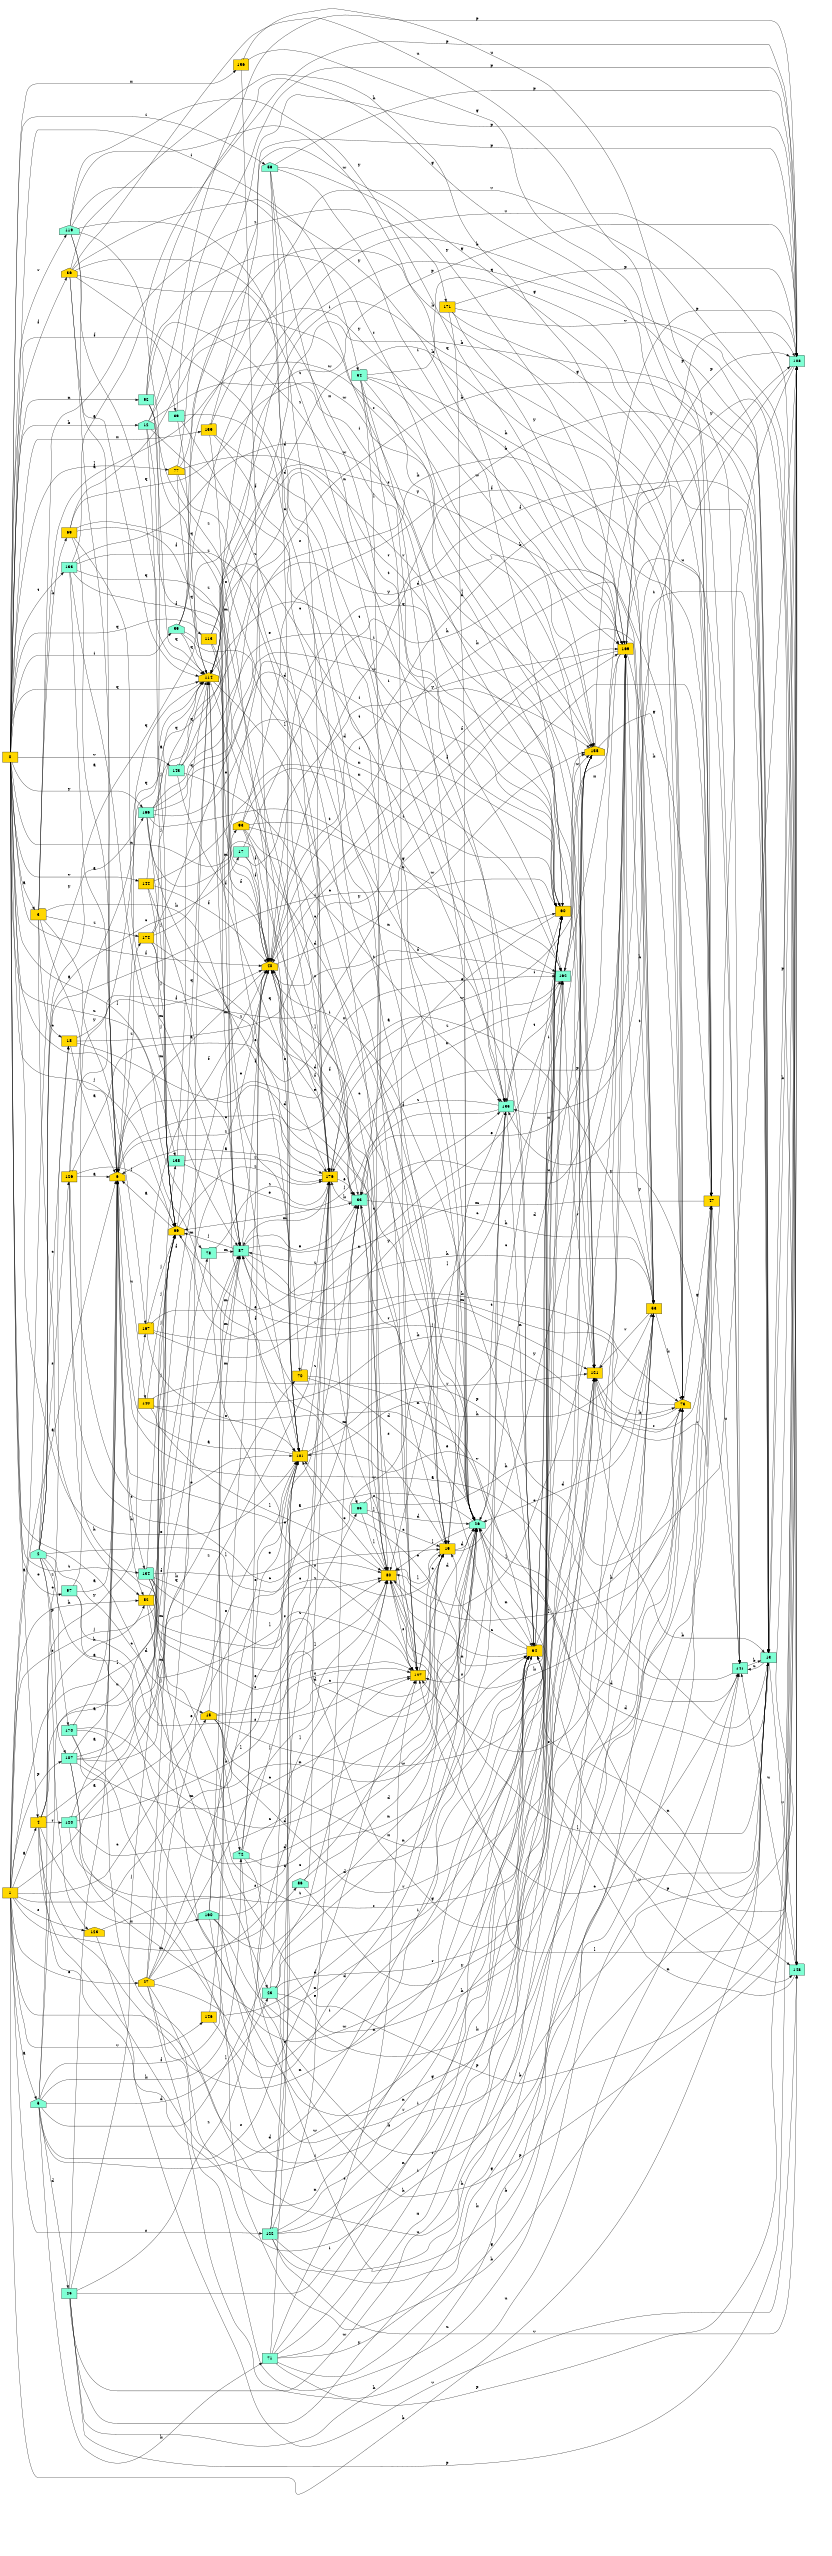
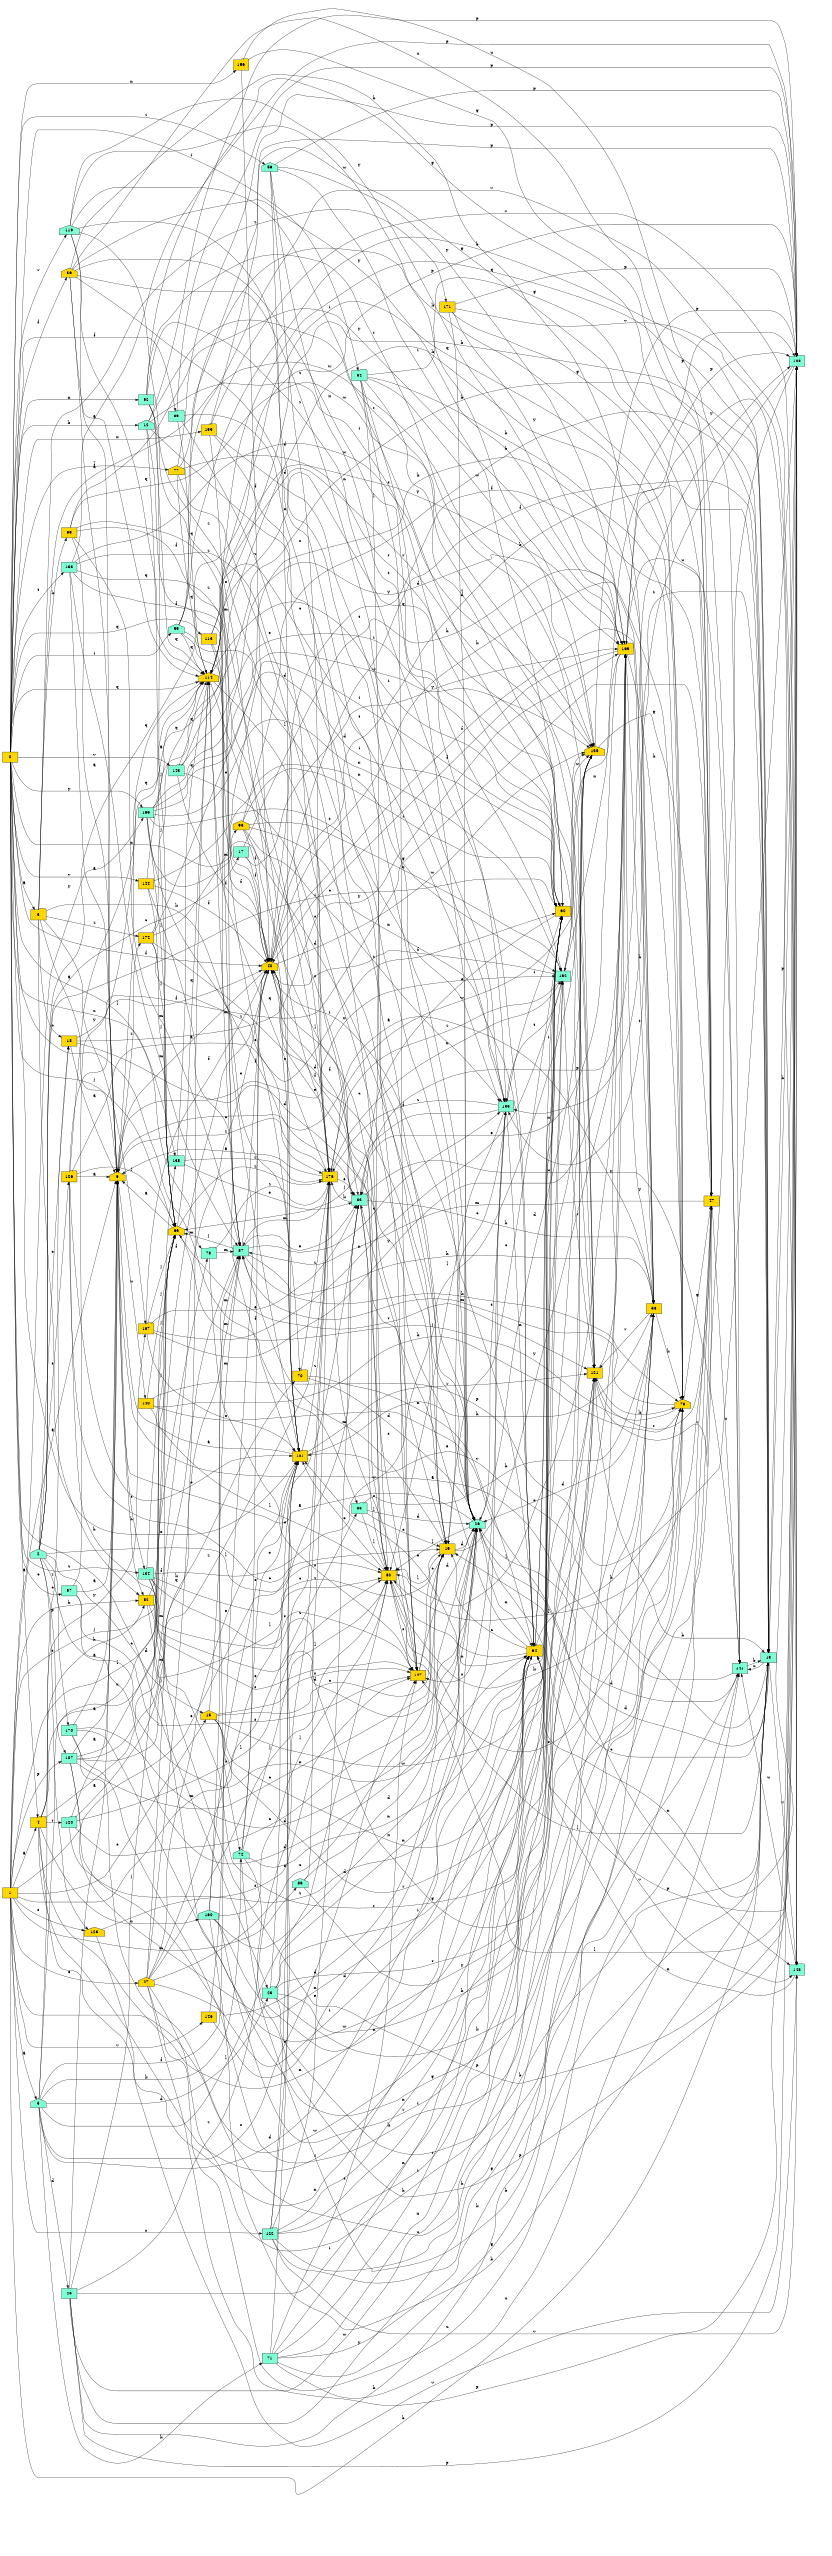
  strict digraph {
    rankdir=LR
    node [fillcolor=gold shape=box style=filled]
    3 [shape=folder]
    0
    4 [shape=folder]
    12 [fillcolor=aquamarine shape=house]
    23 [fillcolor=aquamarine shape=folder]
    36 [shape=house]
    39 [fillcolor=aquamarine shape=folder]
    40 [shape=house]
    54 [fillcolor=aquamarine shape=folder]
    56 [fillcolor=aquamarine shape=house]
    59 [fillcolor=aquamarine shape=house]
    66 [shape=house]
    77 [shape=house]
    78 [fillcolor=aquamarine shape=folder]
    85 [fillcolor=aquamarine shape=folder]
    92 [fillcolor=aquamarine]
    93 [shape=house]
    97 [fillcolor=aquamarine]
    101 [shape=folder]
    113
    114 [shape=house]
    119 [fillcolor=aquamarine shape=house]
    133 [fillcolor=aquamarine]
    134 [fillcolor=aquamarine shape=folder]
    138 [fillcolor=aquamarine]
    143 [fillcolor=aquamarine shape=folder]
    144
    156 [shape=folder]
    159 [shape=folder]
    166 [fillcolor=aquamarine]
    6 [shape=house]
    52
    155 [shape=house]
    18
    69
    70 [shape=folder]
    167 [shape=folder]
    171
    174
    60
    94 [shape=folder]
    120 [fillcolor=aquamarine shape=folder]
    148 [fillcolor=aquamarine shape=folder]
    160 [fillcolor=aquamarine shape=house]
    108 [fillcolor=aquamarine shape=folder]
    19
    121
    13 [fillcolor=aquamarine]
    53
    73 [shape=house]
    26 [fillcolor=aquamarine shape=house]
    162 [fillcolor=aquamarine]
    135 [fillcolor=aquamarine shape=folder]
    141 [fillcolor=aquamarine shape=folder]
    169 [shape=folder]
    127
    176
    33 [fillcolor=aquamarine shape=folder]
    47
    80
    87 [fillcolor=aquamarine]
    1
    5 [fillcolor=aquamarine shape=house]
    15 [shape=house]
    27 [shape=house]
    86 [fillcolor=aquamarine shape=house]
    107 [fillcolor=aquamarine]
    122 [fillcolor=aquamarine shape=folder]
    123 [shape=house]
    146
    25 [fillcolor=aquamarine]
    71 [fillcolor=aquamarine]
    72 [fillcolor=aquamarine shape=house]
    140
    2 [fillcolor=aquamarine shape=house]
    17 [fillcolor=aquamarine]
    126 [shape=folder]
    170 [fillcolor=aquamarine shape=folder]
    3 -> 6 [label=a]
    3 -> 52 [label=h]
    3 -> 155 [label=w]
    3 -> 18 [label=c]
    3 -> 69 [label=k]
    3 -> 70 [label=k]
    3 -> 167 [label=y]
    3 -> 171 [label=z]
    3 -> 174 [label=z]
    0 -> 3 [label=a]
    0 -> 4 [label=a]
    0 -> 12 [label=b]
    0 -> 23 [label=d]
    0 -> 36 [label=f]
    0 -> 39 [label=f]
    0 -> 40 [label=f]
    0 -> 54 [label=i]
    0 -> 56 [label=i]
    0 -> 59 [label=i]
    0 -> 66 [label=j]
    0 -> 77 [label=l]
    0 -> 78 [label=l]
    0 -> 85 [label=m]
    0 -> 92 [label=n]
    0 -> 93 [label=n]
    0 -> 97 [label=o]
    0 -> 101 [label=o]
    0 -> 113 [label=q]
    0 -> 114 [label=q]
    0 -> 119 [label=r]
    0 -> 133 [label=t]
    0 -> 134 [label=t]
    0 -> 138 [label=u]
    0 -> 143 [label=v]
    0 -> 144 [label=v]
    0 -> 156 [label=x]
    0 -> 159 [label=x]
    0 -> 166 [label=y]
    4 -> 40 [label=f]
    4 -> 52 [label=h]
    4 -> 70 [label=k]
    4 -> 167 [label=y]
    4 -> 60 [label=i]
    4 -> 94 [label=n]
    4 -> 120 [label=r]
    4 -> 148 [label=v]
    4 -> 160 [label=x]
    12 -> 66 [label=j]
    12 -> 101 [label=o]
    12 -> 60 [label=i]
    12 -> 108 [label=p]
    12 -> 19 [label=c]
    12 -> 121 [label=r]
    23 -> 101 [label=o]
    23 -> 60 [label=i]
    23 -> 94 [label=n]
    23 -> 121 [label=r]
    23 -> 13 [label=b]
    23 -> 53 [label=h]
    23 -> 73 [label=k]
    36 -> 114 [label=q]
    36 -> 6 [label=a]
    36 -> 53 [label=h]
    36 -> 26 [label=d]
    36 -> 162 [label=x]
    36 -> 135 [label=t]
    36 -> 141 [label=u]
    36 -> 169 [label=y]
    39 -> 114 [label=q]
    39 -> 108 [label=p]
    39 -> 127 [label=s]
    39 -> 176 [label=z]
    40 -> 101 [label=o]
    40 -> 6 [label=a]
    40 -> 155 [label=w]
    40 -> 19 [label=c]
    40 -> 13 [label=b]
    40 -> 73 [label=k]
    40 -> 33 [label=e]
    54 -> 155 [label=w]
    54 -> 60 [label=i]
    54 -> 53 [label=h]
    54 -> 26 [label=d]
    54 -> 127 [label=s]
    54 -> 47 [label=g]
    54 -> 80 [label=l]
    56 -> 101 [label=o]
    56 -> 60 [label=i]
    56 -> 108 [label=p]
    56 -> 135 [label=t]
    56 -> 169 [label=y]
    56 -> 176 [label=z]
    59 -> 101 [label=o]
    59 -> 114 [label=q]
    59 -> 148 [label=v]
    59 -> 108 [label=p]
    59 -> 13 [label=b]
    59 -> 80 [label=l]
    66 -> 114 [label=q]
    66 -> 6 [label=a]
    66 -> 121 [label=r]
    66 -> 176 [label=z]
    77 -> 114 [label=q]
    77 -> 108 [label=p]
    77 -> 121 [label=r]
    77 -> 73 [label=k]
    77 -> 33 [label=e]
    78 -> 127 [label=s]
    78 -> 176 [label=z]
    78 -> 87 [label=m]
    85 -> 19 [label=c]
    85 -> 53 [label=h]
    85 -> 26 [label=d]
    85 -> 80 [label=l]
    92 -> 66 [label=j]
    92 -> 101 [label=o]
    92 -> 114 [label=q]
    92 -> 94 [label=n]
    92 -> 121 [label=r]
    92 -> 47 [label=g]
    93 -> 40 [label=f]
    93 -> 60 [label=i]
    93 -> 94 [label=n]
    93 -> 13 [label=b]
    93 -> 162 [label=x]
    93 -> 135 [label=t]
    93 -> 80 [label=l]
    97 -> 114 [label=q]
    97 -> 6 [label=a]
    97 -> 26 [label=d]
    97 -> 127 [label=s]
    101 -> 6 [label=a]
    101 -> 121 [label=r]
    101 -> 53 [label=h]
    101 -> 176 [label=z]
    113 -> 40 [label=f]
    113 -> 121 [label=r]
    113 -> 135 [label=t]
    113 -> 87 [label=m]
    114 -> 6 [label=a]
    114 -> 60 [label=i]
    114 -> 19 [label=c]
    114 -> 169 [label=y]
    114 -> 127 [label=s]
    114 -> 87 [label=m]
    119 -> 114 [label=q]
    119 -> 6 [label=a]
    119 -> 155 [label=w]
    119 -> 60 [label=i]
    119 -> 26 [label=d]
    119 -> 169 [label=y]
    119 -> 176 [label=z]
    133 -> 40 [label=f]
    133 -> 6 [label=a]
    133 -> 155 [label=w]
    133 -> 108 [label=p]
    133 -> 26 [label=d]
    133 -> 176 [label=z]
    133 -> 87 [label=m]
    134 -> 66 [label=j]
    134 -> 155 [label=w]
    134 -> 108 [label=p]
    134 -> 19 [label=c]
    134 -> 121 [label=r]
    134 -> 26 [label=d]
    134 -> 127 [label=s]
    134 -> 47 [label=g]
    138 -> 114 [label=q]
    138 -> 176 [label=z]
    138 -> 33 [label=e]
    143 -> 40 [label=f]
    143 -> 114 [label=q]
    143 -> 60 [label=i]
    143 -> 19 [label=c]
    143 -> 73 [label=k]
    144 -> 40 [label=f]
    144 -> 66 [label=j]
    144 -> 101 [label=o]
    144 -> 60 [label=i]
    144 -> 13 [label=b]
    156 -> 40 [label=f]
    156 -> 141 [label=u]
    156 -> 47 [label=g]
    159 -> 148 [label=v]
    159 -> 26 [label=d]
    159 -> 135 [label=t]
    159 -> 47 [label=g]
    159 -> 87 [label=m]
    166 -> 66 [label=j]
    166 -> 155 [label=w]
    166 -> 60 [label=i]
    166 -> 13 [label=b]
    166 -> 26 [label=d]
    166 -> 162 [label=x]
    166 -> 135 [label=t]
    166 -> 169 [label=y]
    166 -> 176 [label=z]
    6 -> 134 [label=t]
    6 -> 52 [label=h]
    6 -> 174 [label=z]
    6 -> 162 [label=x]
    6 -> 176 [label=z]
    6 -> 140 [label=u]
    52 -> 66 [label=j]
    52 -> 47 [label=g]
    52 -> 80 [label=l]
    155 -> 108 [label=p]
    155 -> 26 [label=d]
    155 -> 47 [label=g]
    18 -> 6 [label=a]
    18 -> 26 [label=d]
    18 -> 169 [label=y]
    18 -> 47 [label=g]
    69 -> 40 [label=f]
    69 -> 6 [label=a]
    69 -> 155 [label=w]
    69 -> 169 [label=y]
    69 -> 176 [label=z]
    69 -> 87 [label=m]
    70 -> 94 [label=n]
    70 -> 26 [label=d]
    70 -> 176 [label=z]
    167 -> 40 [label=f]
    167 -> 66 [label=j]
    167 -> 101 [label=o]
    167 -> 162 [label=x]
    167 -> 169 [label=y]
    167 -> 33 [label=e]
    171 -> 148 [label=v]
    171 -> 108 [label=p]
    171 -> 26 [label=d]
    171 -> 169 [label=y]
    171 -> 47 [label=g]
    174 -> 66 [label=j]
    174 -> 114 [label=q]
    174 -> 73 [label=k]
    174 -> 26 [label=d]
    174 -> 162 [label=x]
    174 -> 33 [label=e]
    60 -> 19 [label=c]
    60 -> 33 [label=e]
    94 -> 40 [label=f]
    94 -> 101 [label=o]
    94 -> 60 [label=i]
    94 -> 108 [label=p]
    94 -> 19 [label=c]
    94 -> 73 [label=k]
    94 -> 162 [label=x]
    94 -> 33 [label=e]
    120 -> 6 [label=a]
    120 -> 19 [label=c]
    120 -> 135 [label=t]
    120 -> 80 [label=l]
    120 -> 87 [label=m]
    148 -> 94 [label=n]
    148 -> 141 [label=u]
    148 -> 169 [label=y]
    160 -> 101 [label=o]
    160 -> 94 [label=n]
    160 -> 121 [label=r]
    160 -> 13 [label=b]
    160 -> 26 [label=d]
    160 -> 80 [label=l]
    160 -> 87 [label=m]
    108 -> 94 [label=n]
    108 -> 121 [label=r]
    108 -> 13 [label=b]
    108 -> 135 [label=t]
    108 -> 80 [label=l]
    19 -> 26 [label=d]
    19 -> 169 [label=y]
    19 -> 80 [label=l]
    19 -> 87 [label=m]
    121 -> 114 [label=q]
    121 -> 13 [label=b]
    121 -> 73 [label=k]
    121 -> 169 [label=y]
    13 -> 40 [label=f]
    13 -> 101 [label=o]
    13 -> 114 [label=q]
    13 -> 148 [label=v]
    13 -> 108 [label=p]
-   13 -> 127 [label=c]
+   13 -> 19 [label=c]
    13 -> 26 [label=d]
    13 -> 135 [label=t]
    13 -> 141 [label=u]
    13 -> 80 [label=l]
    53 -> 40 [label=f]
    53 -> 6 [label=a]
    53 -> 121 [label=r]
    53 -> 73 [label=k]
    53 -> 26 [label=d]
    53 -> 169 [label=y]
    73 -> 66 [label=j]
    73 -> 114 [label=q]
    73 -> 127 [label=s]
    73 -> 47 [label=g]
    73 -> 87 [label=m]
    26 -> 6 [label=a]
    26 -> 94 [label=n]
    26 -> 148 [label=v]
    26 -> 135 [label=t]
    26 -> 80 [label=l]
    162 -> 40 [label=f]
    162 -> 155 [label=w]
    162 -> 108 [label=p]
    162 -> 121 [label=r]
    162 -> 135 [label=t]
    162 -> 176 [label=z]
    135 -> 66 [label=j]
    135 -> 60 [label=i]
    135 -> 94 [label=n]
    135 -> 19 [label=c]
    135 -> 127 [label=s]
    135 -> 176 [label=z]
    135 -> 80 [label=l]
    141 -> 6 [label=a]
    141 -> 13 [label=b]
    141 -> 26 [label=d]
    169 -> 40 [label=f]
    169 -> 108 [label=p]
    169 -> 53 [label=h]
    169 -> 73 [label=k]
    169 -> 162 [label=x]
    169 -> 141 [label=u]
    169 -> 33 [label=e]
    169 -> 80 [label=l]
    127 -> 19 [label=c]
    127 -> 26 [label=d]
    176 -> 114 [label=q]
    176 -> 6 [label=a]
    176 -> 155 [label=w]
    176 -> 162 [label=x]
    176 -> 127 [label=s]
    176 -> 33 [label=e]
    176 -> 87 [label=m]
    33 -> 40 [label=f]
    33 -> 108 [label=p]
    33 -> 53 [label=h]
    33 -> 141 [label=u]
    33 -> 127 [label=s]
    33 -> 176 [label=k]
    33 -> 80 [label=l]
    47 -> 40 [label=f]
    47 -> 121 [label=r]
    47 -> 141 [label=u]
    47 -> 80 [label=l]
    47 -> 87 [label=m]
    80 -> 40 [label=f]
    80 -> 101 [label=o]
    80 -> 94 [label=n]
    80 -> 73 [label=k]
    80 -> 127 [label=s]
    87 -> 40 [label=f]
    87 -> 66 [label=j]
    87 -> 53 [label=h]
    87 -> 73 [label=k]
    87 -> 135 [label=t]
    87 -> 33 [label=e]
    1 -> 4 [label=a]
    1 -> 66 [label=j]
    1 -> 78 [label=l]
    1 -> 85 [label=m]
    1 -> 166 [label=y]
    1 -> 6 [label=a]
    1 -> 52 [label=h]
    1 -> 155 [label=w]
    1 -> 13 [label=b]
    1 -> 33 [label=e]
    1 -> 5 [label=a]
    1 -> 15 [label=c]
    1 -> 27 [label=e]
    1 -> 86 [label=m]
    1 -> 107 [label=p]
    1 -> 122 [label=s]
    1 -> 123 [label=s]
    1 -> 146 [label=v]
    5 -> 23 [label=d]
    5 -> 40 [label=f]
    5 -> 138 [label=u]
    5 -> 18 [label=c]
    5 -> 26 [label=d]
    5 -> 127 [label=s]
    5 -> 80 [label=l]
    5 -> 25 [label=d]
    5 -> 71 [label=k]
    5 -> 72 [label=k]
    15 -> 155 [label=w]
    15 -> 19 [label=c]
    15 -> 121 [label=r]
    15 -> 162 [label=x]
    15 -> 127 [label=s]
    15 -> 87 [label=m]
    15 -> 72 [label=k]
    27 -> 66 [label=j]
    27 -> 101 [label=o]
    27 -> 114 [label=q]
    27 -> 108 [label=p]
    27 -> 19 [label=c]
    27 -> 53 [label=h]
    27 -> 26 [label=d]
    27 -> 141 [label=u]
    27 -> 33 [label=e]
    27 -> 80 [label=l]
    86 -> 26 [label=d]
    86 -> 169 [label=y]
    86 -> 176 [label=z]
    107 -> 40 [label=f]
    107 -> 6 [label=a]
    107 -> 60 [label=i]
    107 -> 94 [label=n]
    107 -> 19 [label=c]
    107 -> 176 [label=z]
    107 -> 87 [label=m]
    122 -> 101 [label=o]
    122 -> 60 [label=i]
    122 -> 94 [label=n]
    122 -> 148 [label=v]
    122 -> 121 [label=r]
    122 -> 53 [label=h]
    122 -> 176 [label=z]
    122 -> 33 [label=e]
    122 -> 47 [label=g]
    123 -> 94 [label=n]
    123 -> 127 [label=s]
    146 -> 26 [label=d]
    146 -> 87 [label=m]
    25 -> 66 [label=j]
    25 -> 6 [label=a]
    25 -> 155 [label=w]
    25 -> 60 [label=i]
    25 -> 108 [label=p]
    25 -> 53 [label=h]
    25 -> 169 [label=y]
    25 -> 176 [label=z]
    71 -> 101 [label=o]
    71 -> 60 [label=i]
    71 -> 94 [label=n]
    71 -> 73 [label=k]
    71 -> 162 [label=x]
    71 -> 141 [label=u]
    71 -> 127 [label=s]
    71 -> 47 [label=g]
    72 -> 40 [label=f]
    72 -> 101 [label=o]
    72 -> 94 [label=n]
    72 -> 108 [label=p]
    72 -> 13 [label=b]
    72 -> 80 [label=l]
    140 -> 66 [label=j]
    140 -> 148 [label=v]
    140 -> 108 [label=p]
    140 -> 73 [label=k]
    140 -> 80 [label=l]
    2 -> 18 [label=c]
    2 -> 60 [label=i]
    2 -> 94 [label=n]
    2 -> 108 [label=p]
    2 -> 80 [label=l]
    2 -> 15 [label=c]
    2 -> 107 [label=p]
    2 -> 123 [label=s]
    2 -> 17 [label=c]
    2 -> 126 [label=s]
    2 -> 170 [label=z]
    17 -> 40 [label=f]
    17 -> 53 [label=h]
    17 -> 169 [label=y]
    126 -> 40 [label=f]
    126 -> 66 [label=j]
    126 -> 101 [label=o]
    126 -> 114 [label=q]
    126 -> 6 [label=a]
    126 -> 60 [label=i]
    126 -> 19 [label=c]
    126 -> 127 [label=s]
    170 -> 6 [label=a]
    170 -> 155 [label=w]
    170 -> 73 [label=k]
    170 -> 26 [label=d]
    170 -> 141 [label=u]
  }
